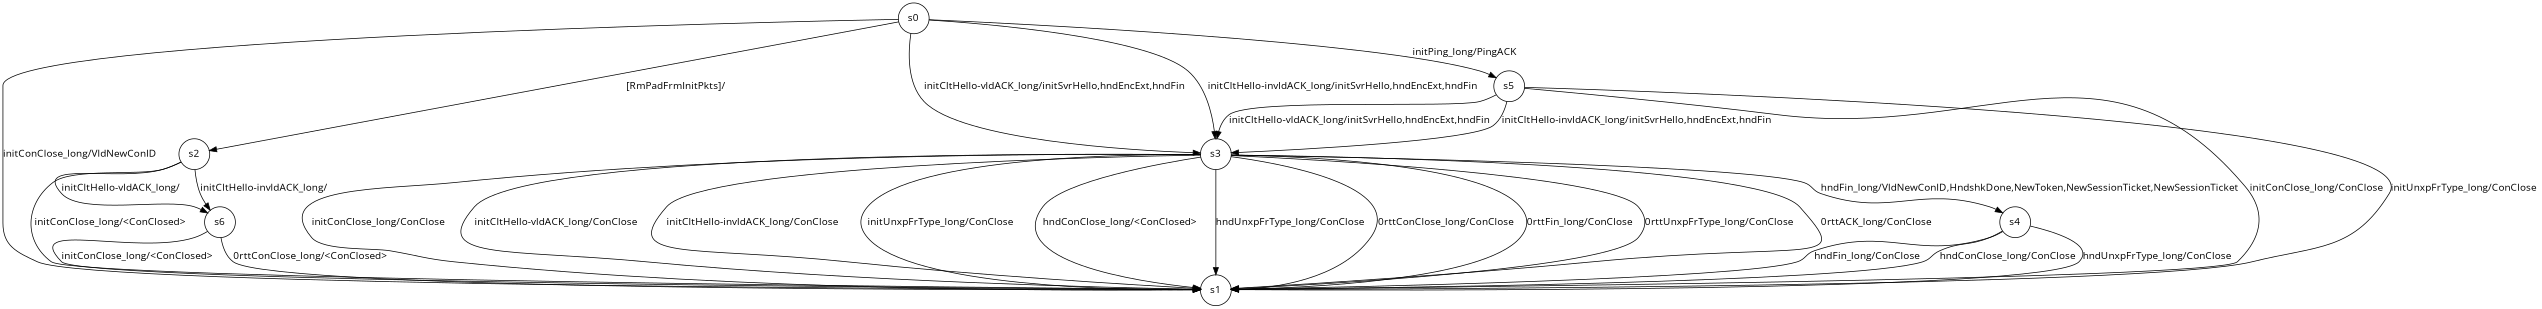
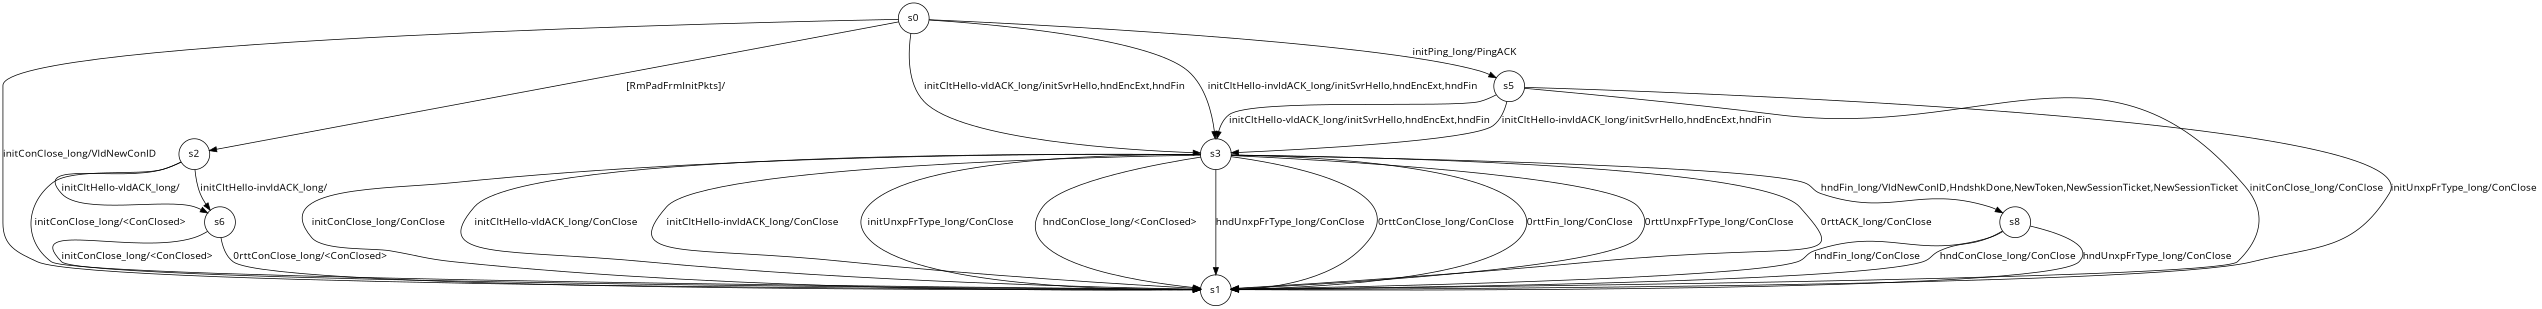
  digraph {
    fontname="Open Sans"
    node [fontname="Open Sans" shape=circle]
    edge [fontname="Open Sans"]
    n1 [label=s0]
    n2 [label=s1]
    n3 [label=s2]
    n4 [label=s3]
    n5 [label=s5]
    n6 [label=s6]
-   n7 [label=s4]
+   n7 [label=s8]
    n1 -> n2 [label="initConClose_long/VldNewConID "]
    n1 -> n3 [label="[RmPadFrmInitPkts]/ "]
    n1 -> n4 [label="initCltHello-vldACK_long/initSvrHello,hndEncExt,hndFin "]
    n1 -> n4 [label="initCltHello-invldACK_long/initSvrHello,hndEncExt,hndFin "]
    n1 -> n5 [label="initPing_long/PingACK "]
    n3 -> n2 [label="initConClose_long/<ConClosed> "]
    n3 -> n6 [label="initCltHello-vldACK_long/ "]
    n3 -> n6 [label="initCltHello-invldACK_long/ "]
    n4 -> n2 [label="initConClose_long/ConClose "]
    n4 -> n2 [label="initCltHello-vldACK_long/ConClose "]
    n4 -> n2 [label="initCltHello-invldACK_long/ConClose "]
    n4 -> n2 [label="initUnxpFrType_long/ConClose "]
    n4 -> n2 [label="hndConClose_long/<ConClosed> "]
    n4 -> n2 [label="hndUnxpFrType_long/ConClose "]
    n4 -> n2 [label="0rttConClose_long/ConClose "]
    n4 -> n2 [label="0rttFin_long/ConClose "]
    n4 -> n2 [label="0rttUnxpFrType_long/ConClose "]
    n4 -> n2 [label="0rttACK_long/ConClose "]
    n4 -> n7 [label="hndFin_long/VldNewConID,HndshkDone,NewToken,NewSessionTicket,NewSessionTicket "]
    n5 -> n2 [label="initConClose_long/ConClose "]
    n5 -> n2 [label="initUnxpFrType_long/ConClose "]
    n5 -> n4 [label="initCltHello-vldACK_long/initSvrHello,hndEncExt,hndFin "]
    n5 -> n4 [label="initCltHello-invldACK_long/initSvrHello,hndEncExt,hndFin "]
    n6 -> n2 [label="initConClose_long/<ConClosed> "]
    n6 -> n2 [label="0rttConClose_long/<ConClosed> "]
    n7 -> n2 [label="hndFin_long/ConClose "]
    n7 -> n2 [label="hndConClose_long/ConClose "]
    n7 -> n2 [label="hndUnxpFrType_long/ConClose "]
  }
